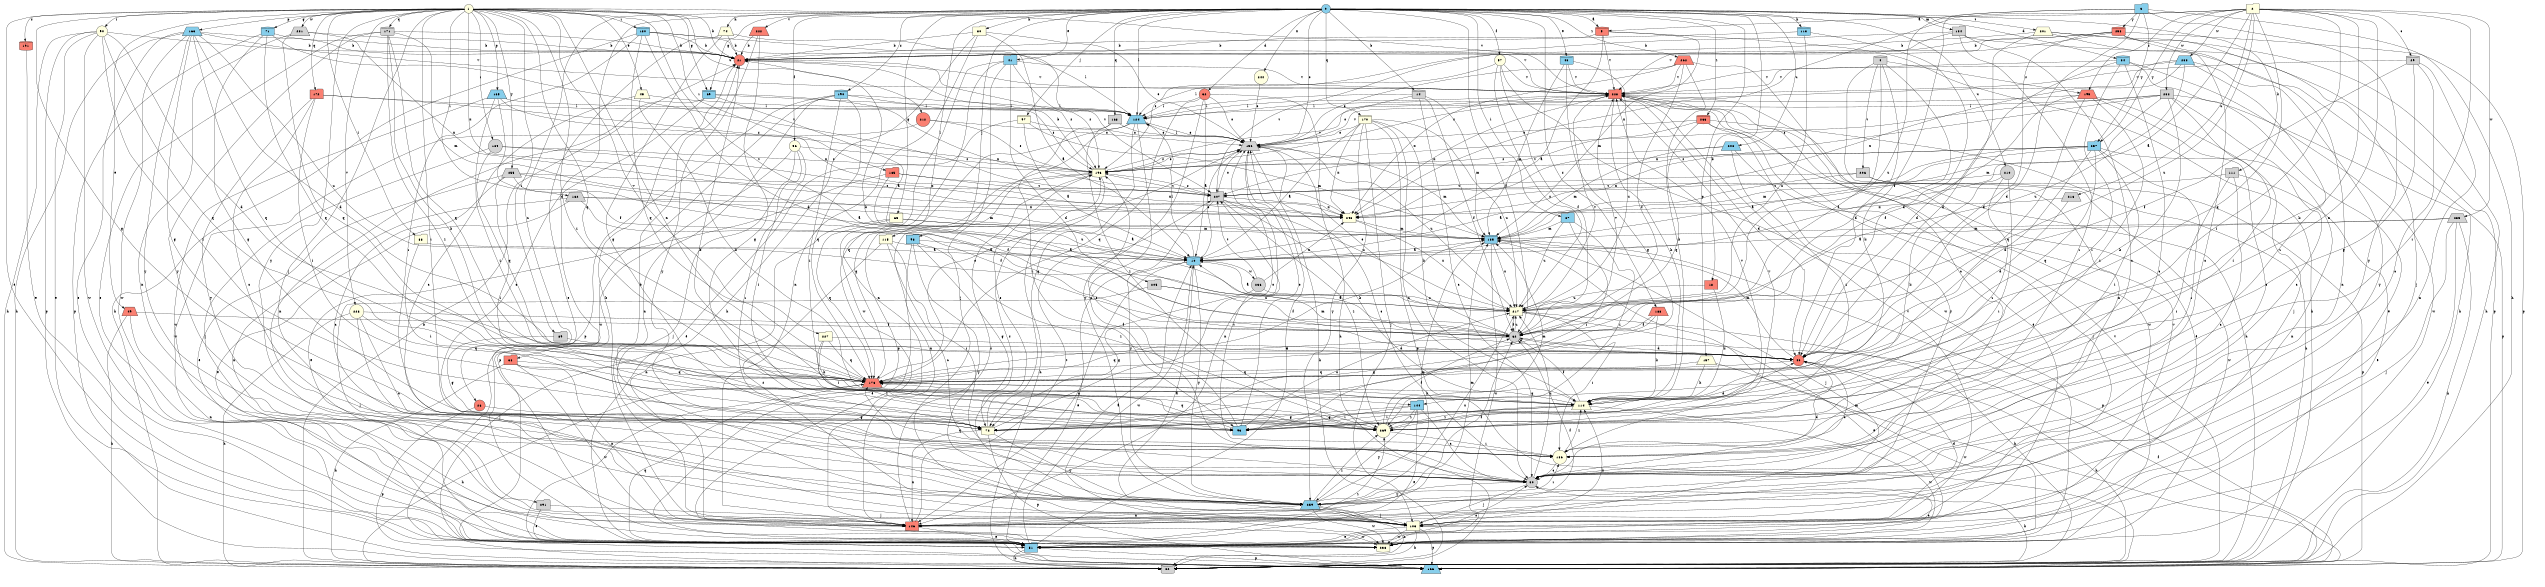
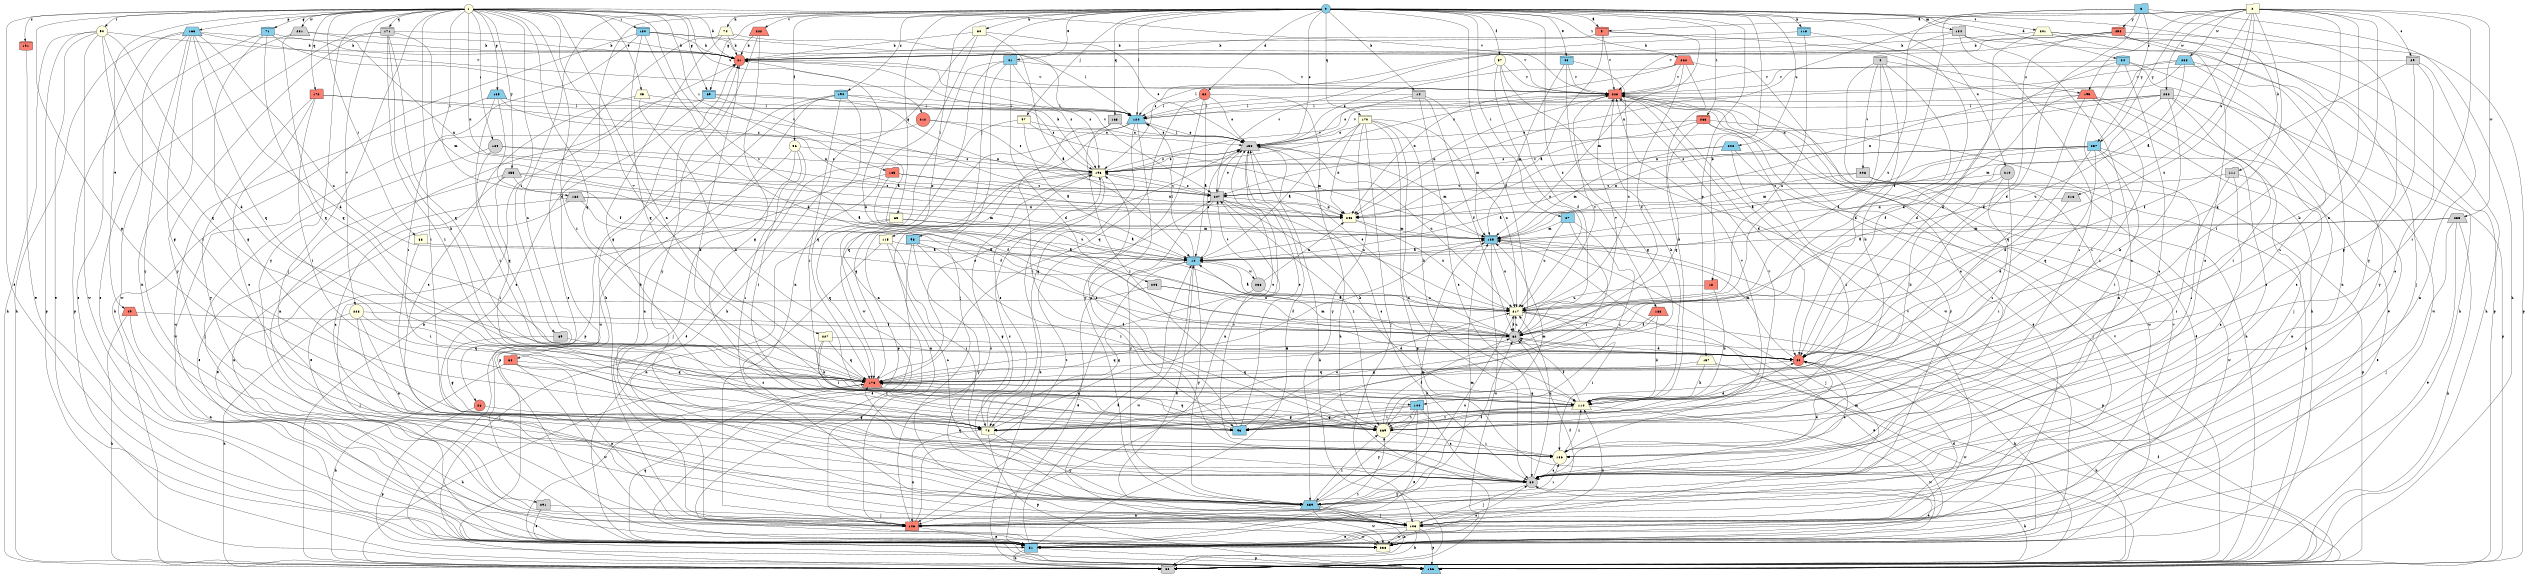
  strict digraph {
    node [fillcolor=lightyellow shape=folder style=filled]
    0 [fillcolor=skyblue shape=circle]
    5 [fillcolor=salmon shape=cylinder]
    14 [fillcolor=lightgrey shape=cylinder]
    18 [fillcolor=salmon]
    26 [fillcolor=salmon shape=circle]
    32 [fillcolor=salmon shape=circle]
    34 [fillcolor=skyblue shape=cylinder]
    38 [fillcolor=salmon]
    41 [fillcolor=skyblue]
    43 [fillcolor=skyblue shape=cylinder]
    56 [shape=circle]
    57 [shape=circle]
    62 [fillcolor=lightgrey shape=circle]
    65
    69 [fillcolor=skyblue shape=cylinder]
    74 [shape=trapezium]
    80
    87 [fillcolor=skyblue]
    97 [shape=cylinder]
    98 [fillcolor=skyblue]
    111 [fillcolor=lightgrey]
    113 [fillcolor=skyblue shape=cylinder]
    115
    124 [fillcolor=skyblue shape=trapezium]
    134 [fillcolor=lightgrey]
    156 [fillcolor=lightgrey shape=trapezium]
    157 [shape=trapezium]
    168 [fillcolor=lightgrey]
    170 [shape=cylinder]
    188 [fillcolor=salmon shape=trapezium]
    190 [fillcolor=skyblue shape=cylinder]
    201 [shape=trapezium]
    208 [fillcolor=skyblue shape=trapezium]
    210 [fillcolor=lightgrey shape=circle]
    222 [fillcolor=salmon shape=trapezium]
-   244 [shape=circle]
    262 [fillcolor=salmon shape=trapezium]
    266 [fillcolor=salmon shape=cylinder]
    21 [fillcolor=salmon shape=circle]
    228 [fillcolor=salmon]
    10 [fillcolor=skyblue shape=cylinder]
    82 [fillcolor=lightgrey shape=cylinder]
    135 [fillcolor=skyblue shape=cylinder]
    30 [fillcolor=lightgrey shape=circle]
    114 [shape=trapezium]
    217
    72 [shape=cylinder]
    166 [fillcolor=skyblue shape=trapezium]
    176 [fillcolor=salmon shape=trapezium]
    259 [fillcolor=skyblue shape=trapezium]
    51 [fillcolor=skyblue]
    93 [fillcolor=skyblue]
    40 [fillcolor=salmon shape=circle]
    238 [shape=cylinder]
    269 [shape=circle]
    146 [fillcolor=salmon]
    103
    196 [shape=cylinder]
    186 [shape=circle]
    248
    207 [fillcolor=lightgrey]
    1 [shape=circle]
    45 [shape=trapezium]
    49 [fillcolor=salmon shape=trapezium]
    71 [fillcolor=skyblue shape=cylinder]
    88
    89 [fillcolor=lightgrey]
    90 [shape=circle]
    144 [fillcolor=skyblue]
    163 [fillcolor=skyblue shape=trapezium]
    165 [fillcolor=skyblue shape=trapezium]
    171 [fillcolor=lightgrey shape=cylinder]
    172 [fillcolor=salmon]
    180 [fillcolor=skyblue shape=cylinder]
    182 [fillcolor=lightgrey shape=trapezium]
    184 [fillcolor=lightgrey shape=circle]
    185 [fillcolor=salmon]
    191 [fillcolor=salmon shape=cylinder]
    205 [fillcolor=lightgrey]
    212 [fillcolor=salmon shape=circle]
    223 [shape=circle]
    227
    231 [fillcolor=lightgrey shape=trapezium]
    n84 [fillcolor=lightgrey label=291]
    255 [fillcolor=lightgrey shape=trapezium]
    2
    29 [fillcolor=lightgrey shape=cylinder]
    195 [fillcolor=salmon shape=trapezium]
    216 [fillcolor=lightgrey shape=trapezium]
    232 [fillcolor=lightgrey]
    233 [fillcolor=skyblue shape=trapezium]
    235 [fillcolor=lightgrey shape=trapezium]
    257 [fillcolor=skyblue]
    236 [fillcolor=lightgrey shape=circle]
    3 [fillcolor=skyblue]
    258 [fillcolor=salmon shape=cylinder]
    4 [fillcolor=lightgrey shape=cylinder]
    206 [fillcolor=lightgrey]
    0 -> 5 [label=a]
    0 -> 14 [label=b]
    0 -> 18 [label=b]
    0 -> 26 [label=c]
    0 -> 32 [label=d]
    0 -> 34 [label=d]
    0 -> 38 [label=d]
    0 -> 41 [label=e]
    0 -> 43 [label=e]
    0 -> 56 [label=f]
    0 -> 57 [label=f]
    0 -> 62 [label=f]
    0 -> 65 [label=g]
    0 -> 69 [label=g]
    0 -> 74 [label=h]
    0 -> 80 [label=h]
    0 -> 87 [label=i]
    0 -> 97 [label=j]
    0 -> 98 [label=j]
    0 -> 111 [label=k]
    0 -> 113 [label=k]
    0 -> 115 [label=l]
    0 -> 124 [label=l]
    0 -> 134 [label=m]
    0 -> 156 [label=o]
    0 -> 157 [label=p]
    0 -> 168 [label=q]
    0 -> 170 [label=q]
    0 -> 188 [label=s]
    0 -> 190 [label=s]
    0 -> 201 [label=t]
    0 -> 208 [label=u]
    0 -> 210 [label=u]
    0 -> 222 [label=v]
-   0 -> 244 [label=x]
    0 -> 262 [label=z]
    0 -> 266 [label=z]
    5 -> 21 [label=b]
    5 -> 228 [label=v]
    5 -> 10 [label=a]
    5 -> 82 [label=h]
    5 -> 135 [label=m]
    14 -> 62 [label=f]
    14 -> 124 [label=l]
    14 -> 156 [label=o]
    14 -> 135 [label=m]
    14 -> 30 [label=c]
    18 -> 114 [label=k]
    18 -> 217 [label=u]
    26 -> 72 [label=g]
    26 -> 166 [label=p]
    32 -> 124 [label=l]
    32 -> 156 [label=o]
    32 -> 10 [label=a]
    32 -> 82 [label=h]
    32 -> 176 [label=q]
    32 -> 259 [label=y]
    34 -> 228 [label=v]
    34 -> 30 [label=c]
    34 -> 51 [label=e]
    34 -> 93 [label=i]
    34 -> 40 [label=d]
    34 -> 238 [label=w]
    38 -> 82 [label=h]
    38 -> 176 [label=q]
    38 -> 238 [label=w]
    38 -> 269 [label=z]
    38 -> 146 [label=n]
    41 -> 228 [label=v]
    41 -> 40 [label=d]
    41 -> 238 [label=w]
    41 -> 146 [label=n]
    41 -> 103 [label=j]
    41 -> 196 [label=s]
    43 -> 228 [label=v]
    43 -> 135 [label=m]
    43 -> 217 [label=u]
    43 -> 72 [label=g]
    56 -> 166 [label=p]
    56 -> 93 [label=i]
    56 -> 103 [label=j]
    56 -> 196 [label=s]
    56 -> 186 [label=r]
    57 -> 62 [label=f]
    57 -> 124 [label=l]
    57 -> 228 [label=v]
    57 -> 217 [label=u]
    57 -> 238 [label=w]
    62 -> 156 [label=o]
    62 -> 21 [label=b]
    62 -> 228 [label=v]
    62 -> 10 [label=a]
    62 -> 217 [label=u]
    62 -> 176 [label=q]
    62 -> 40 [label=d]
    65 -> 10 [label=a]
    65 -> 135 [label=m]
    65 -> 176 [label=q]
    65 -> 146 [label=n]
    69 -> 124 [label=l]
    69 -> 10 [label=a]
    69 -> 30 [label=c]
    69 -> 146 [label=n]
    69 -> 248 [label=x]
    74 -> 21 [label=b]
    74 -> 72 [label=g]
    74 -> 51 [label=e]
    74 -> 207 [label=t]
    80 -> 156 [label=o]
    80 -> 21 [label=b]
    80 -> 10 [label=a]
    80 -> 82 [label=h]
    80 -> 146 [label=n]
    87 -> 135 [label=m]
    87 -> 217 [label=u]
    87 -> 93 [label=i]
    87 -> 269 [label=z]
    97 -> 156 [label=o]
    97 -> 10 [label=a]
    97 -> 135 [label=m]
    97 -> 51 [label=e]
    98 -> 10 [label=a]
    98 -> 72 [label=g]
    98 -> 259 [label=y]
    98 -> 51 [label=e]
    98 -> 269 [label=z]
    111 -> 30 [label=c]
    111 -> 51 [label=e]
    111 -> 186 [label=r]
    111 -> 207 [label=t]
    113 -> 21 [label=b]
    113 -> 217 [label=u]
    113 -> 40 [label=d]
    115 -> 10 [label=a]
    115 -> 30 [label=c]
    115 -> 103 [label=s]
    115 -> 186 [label=r]
    124 -> 156 [label=o]
    124 -> 30 [label=c]
    124 -> 72 [label=g]
    124 -> 166 [label=p]
    124 -> 176 [label=q]
    134 -> 21 [label=b]
    134 -> 82 [label=h]
    134 -> 30 [label=c]
    134 -> 186 [label=r]
    134 -> 207 [label=t]
    156 -> 124 [label=l]
    156 -> 228 [label=v]
    156 -> 82 [label=h]
    156 -> 135 [label=m]
    156 -> 30 [label=c]
    156 -> 217 [label=u]
    156 -> 146 [label=n]
    156 -> 196 [label=s]
    157 -> 114 [label=k]
    157 -> 176 [label=q]
    157 -> 238 [label=w]
    168 -> 156 [label=o]
    168 -> 93 [label=i]
    168 -> 269 [label=z]
    170 -> 156 [label=o]
    170 -> 10 [label=a]
    170 -> 30 [label=c]
    170 -> 114 [label=k]
    170 -> 217 [label=u]
    170 -> 166 [label=p]
    170 -> 259 [label=y]
    170 -> 103 [label=j]
    170 -> 248 [label=x]
    188 -> 62 [label=f]
    188 -> 114 [label=k]
    188 -> 72 [label=g]
    190 -> 124 [label=l]
    190 -> 166 [label=p]
    190 -> 176 [label=q]
    190 -> 238 [label=w]
    190 -> 269 [label=z]
    190 -> 146 [label=n]
    190 -> 196 [label=s]
    201 -> 21 [label=b]
    201 -> 82 [label=h]
    201 -> 30 [label=c]
    201 -> 166 [label=p]
    201 -> 40 [label=d]
    208 -> 135 [label=m]
    208 -> 269 [label=z]
    208 -> 103 [label=j]
    208 -> 196 [label=s]
    210 -> 114 [label=k]
    210 -> 269 [label=z]
    210 -> 186 [label=r]
    210 -> 207 [label=t]
    222 -> 21 [label=b]
    222 -> 72 [label=g]
    222 -> 259 [label=y]
-   244 -> 156 [label=o]
    262 -> 62 [label=f]
    262 -> 156 [label=o]
    262 -> 228 [label=v]
    262 -> 30 [label=c]
    262 -> 114 [label=k]
    262 -> 248 [label=x]
    266 -> 156 [label=o]
    266 -> 82 [label=h]
    266 -> 176 [label=q]
    266 -> 259 [label=y]
    266 -> 51 [label=e]
    266 -> 207 [label=t]
    21 -> 228 [label=v]
    21 -> 196 [label=s]
    228 -> 124 [label=l]
    228 -> 82 [label=h]
    228 -> 114 [label=k]
    228 -> 51 [label=e]
    228 -> 40 [label=d]
    228 -> 238 [label=w]
    228 -> 248 [label=x]
    10 -> 124 [label=l]
    10 -> 156 [label=o]
    10 -> 259 [label=y]
    10 -> 51 [label=e]
    10 -> 238 [label=w]
    10 -> 146 [label=n]
    10 -> 236 [label=w]
    82 -> 21 [label=b]
    82 -> 228 [label=v]
    135 -> 10 [label=a]
    135 -> 217 [label=u]
    135 -> 166 [label=p]
    135 -> 238 [label=w]
    135 -> 103 [label=j]
    30 -> 82 [label=h]
    30 -> 217 [label=u]
    30 -> 176 [label=q]
    30 -> 259 [label=y]
    30 -> 40 [label=d]
    30 -> 103 [label=j]
    114 -> 62 [label=f]
    114 -> 72 [label=g]
    114 -> 176 [label=q]
    114 -> 93 [label=i]
    114 -> 238 [label=w]
    114 -> 269 [label=z]
    217 -> 62 [label=f]
    217 -> 228 [label=v]
    217 -> 10 [label=a]
    217 -> 82 [label=h]
    217 -> 51 [label=e]
    217 -> 186 [label=r]
    72 -> 156 [label=o]
    72 -> 166 [label=p]
    72 -> 259 [label=y]
    72 -> 40 [label=d]
    72 -> 146 [label=n]
    72 -> 196 [label=s]
    166 -> 62 [label=f]
    166 -> 135 [label=m]
    176 -> 156 [label=o]
    176 -> 82 [label=h]
    176 -> 135 [label=m]
    176 -> 114 [label=k]
    259 -> 62 [label=f]
    259 -> 21 [label=b]
    259 -> 82 [label=h]
    259 -> 135 [label=m]
    259 -> 217 [label=u]
    259 -> 238 [label=w]
    259 -> 269 [label=z]
    259 -> 146 [label=n]
    259 -> 103 [label=j]
    259 -> 196 [label=s]
    259 -> 186 [label=r]
    51 -> 156 [label=o]
    51 -> 228 [label=v]
    51 -> 10 [label=a]
    51 -> 82 [label=h]
    51 -> 30 [label=c]
    51 -> 166 [label=p]
    51 -> 176 [label=q]
    51 -> 269 [label=z]
    93 -> 156 [label=o]
    93 -> 217 [label=u]
    93 -> 176 [label=q]
    93 -> 196 [label=s]
    40 -> 82 [label=h]
    40 -> 135 [label=m]
    40 -> 30 [label=c]
    40 -> 176 [label=q]
    238 -> 30 [label=c]
    269 -> 62 [label=f]
    269 -> 21 [label=b]
    269 -> 228 [label=v]
    269 -> 135 [label=m]
    269 -> 186 [label=r]
    146 -> 62 [label=f]
    146 -> 21 [label=b]
    146 -> 135 [label=m]
    146 -> 51 [label=e]
    146 -> 238 [label=w]
    146 -> 196 [label=s]
    146 -> 207 [label=t]
    103 -> 228 [label=v]
    103 -> 10 [label=a]
    103 -> 82 [label=h]
    103 -> 114 [label=k]
    103 -> 166 [label=p]
    103 -> 51 [label=e]
    103 -> 40 [label=d]
    103 -> 238 [label=w]
    196 -> 156 [label=o]
    196 -> 21 [label=b]
    196 -> 228 [label=v]
    196 -> 82 [label=h]
    196 -> 176 [label=q]
    196 -> 146 [label=n]
    196 -> 207 [label=t]
    186 -> 228 [label=v]
    186 -> 30 [label=c]
    186 -> 114 [label=z]
    186 -> 207 [label=t]
    248 -> 135 [label=m]
    248 -> 217 [label=u]
    207 -> 156 [label=o]
    207 -> 114 [label=k]
    207 -> 217 [label=u]
    207 -> 259 [label=y]
    207 -> 269 [label=z]
    207 -> 196 [label=s]
    207 -> 248 [label=x]
    1 -> 69 [label=g]
    1 -> 21 [label=b]
    1 -> 228 [label=v]
    1 -> 72 [label=g]
    1 -> 176 [label=q]
    1 -> 51 [label=e]
    1 -> 269 [label=z]
    1 -> 103 [label=j]
    1 -> 186 [label=r]
    1 -> 248 [label=x]
    1 -> 45 [label=e]
    1 -> 49 [label=e]
    1 -> 71 [label=g]
    1 -> 88 [label=i]
    1 -> 89 [label=i]
    1 -> 90 [label=i]
    1 -> 144 [label=n]
    1 -> 163 [label=p]
    1 -> 165 [label=p]
    1 -> 171 [label=q]
    1 -> 172 [label=q]
    1 -> 180 [label=r]
    1 -> 182 [label=r]
    1 -> 184 [label=r]
    1 -> 185 [label=r]
    1 -> 191 [label=s]
    1 -> 205 [label=t]
    1 -> 212 [label=u]
    1 -> 223 [label=v]
    1 -> 227 [label=v]
    1 -> 231 [label=w]
    1 -> n84 [label=y]
    1 -> 255 [label=y]
    45 -> 124 [label=l]
    45 -> 30 [label=c]
    45 -> 114 [label=k]
    49 -> 62 [label=f]
    49 -> 82 [label=h]
    49 -> 146 [label=n]
    71 -> 21 [label=b]
    71 -> 72 [label=g]
    71 -> 166 [label=p]
    71 -> 176 [label=q]
    71 -> 207 [label=t]
    88 -> 10 [label=a]
    88 -> 93 [label=i]
    89 -> 72 [label=g]
    89 -> 40 [label=d]
    90 -> 21 [label=b]
    90 -> 82 [label=h]
    90 -> 166 [label=p]
    90 -> 176 [label=q]
    90 -> 51 [label=e]
    90 -> 40 [label=d]
    90 -> 238 [label=w]
    90 -> 269 [label=z]
    144 -> 30 [label=c]
    144 -> 72 [label=g]
    144 -> 259 [label=y]
    144 -> 51 [label=e]
    144 -> 93 [label=i]
    144 -> 269 [label=z]
    163 -> 21 [label=b]
    163 -> 228 [label=v]
    163 -> 82 [label=h]
    163 -> 217 [label=u]
    163 -> 72 [label=g]
    163 -> 176 [label=q]
    163 -> 259 [label=y]
    163 -> 51 [label=e]
    163 -> 40 [label=d]
    163 -> 238 [label=w]
    165 -> 62 [label=f]
    165 -> 124 [label=l]
    165 -> 238 [label=w]
    165 -> 269 [label=z]
    165 -> 248 [label=x]
    171 -> 21 [label=b]
    171 -> 135 [label=m]
    171 -> 114 [label=k]
    171 -> 176 [label=q]
    171 -> 259 [label=y]
    171 -> 51 [label=e]
    171 -> 269 [label=z]
    172 -> 124 [label=l]
    172 -> 30 [label=c]
    172 -> 259 [label=y]
    172 -> 93 [label=i]
    172 -> 196 [label=s]
    180 -> 124 [label=l]
    180 -> 21 [label=b]
    180 -> 228 [label=v]
    180 -> 82 [label=h]
    180 -> 176 [label=q]
    180 -> 40 [label=d]
    180 -> 186 [label=r]
    182 -> 62 [label=f]
    182 -> 135 [label=m]
    182 -> 51 [label=e]
    182 -> 146 [label=n]
    182 -> 248 [label=x]
    184 -> 176 [label=q]
    184 -> 103 [label=j]
    184 -> 196 [label=s]
    184 -> 248 [label=x]
    185 -> 217 [label=u]
    185 -> 51 [label=e]
    185 -> 248 [label=x]
    185 -> 207 [label=t]
    191 -> 51 [label=e]
    205 -> 62 [label=f]
    205 -> 217 [label=u]
    205 -> 103 [label=j]
    212 -> 156 [label=o]
    212 -> 238 [label=w]
    212 -> 196 [label=s]
    223 -> 62 [label=f]
    223 -> 82 [label=h]
    223 -> 30 [label=c]
    223 -> 176 [label=q]
    223 -> 103 [label=j]
    227 -> 114 [label=k]
    227 -> 176 [label=q]
    227 -> 93 [label=i]
    227 -> 40 [label=d]
    231 -> 21 [label=b]
    231 -> 176 [label=q]
    231 -> 146 [label=n]
    231 -> 248 [label=x]
    n84 -> 51 [label=e]
    n84 -> 103 [label=j]
    255 -> 62 [label=f]
    255 -> 10 [label=a]
    255 -> 30 [label=c]
    255 -> 51 [label=e]
    255 -> 93 [label=i]
    255 -> 207 [label=t]
    2 -> 5 [label=a]
    2 -> 10 [label=a]
    2 -> 114 [label=k]
    2 -> 217 [label=u]
    2 -> 176 [label=q]
    2 -> 93 [label=i]
    2 -> 186 [label=r]
    2 -> 248 [label=x]
    2 -> 144 [label=n]
    2 -> 29 [label=c]
    2 -> 195 [label=s]
    2 -> 216 [label=u]
    2 -> 232 [label=w]
    2 -> 233 [label=w]
    2 -> 235 [label=w]
    2 -> 257 [label=y]
    29 -> 62 [label=f]
    29 -> 228 [label=v]
    29 -> 30 [label=c]
    29 -> 72 [label=g]
    29 -> 146 [label=n]
    195 -> 62 [label=f]
    195 -> 124 [label=l]
    195 -> 30 [label=c]
    195 -> 176 [label=q]
    195 -> 269 [label=z]
    195 -> 103 [label=j]
    216 -> 40 [label=d]
    216 -> 248 [label=x]
    232 -> 124 [label=l]
    232 -> 135 [label=m]
    232 -> 30 [label=c]
    232 -> 114 [label=k]
    232 -> 166 [label=p]
    232 -> 93 [label=i]
-   232 -> 196 [label=s]
+   232 -> 196 [label=x]
    232 -> 248 [label=x]
    233 -> 228 [label=v]
    233 -> 217 [label=u]
    233 -> 259 [label=y]
    233 -> 269 [label=z]
    233 -> 196 [label=s]
    233 -> 248 [label=x]
    235 -> 10 [label=a]
    235 -> 82 [label=h]
    235 -> 135 [label=m]
    235 -> 51 [label=e]
    235 -> 103 [label=j]
    257 -> 10 [label=a]
    257 -> 135 [label=m]
    257 -> 176 [label=q]
    257 -> 93 [label=i]
    257 -> 40 [label=d]
    257 -> 146 [label=n]
    257 -> 196 [label=s]
    257 -> 186 [label=r]
    257 -> 248 [label=x]
    236 -> 217 [label=u]
    236 -> 72 [label=g]
    236 -> 248 [label=x]
    236 -> 207 [label=t]
    3 -> 62 [label=f]
    3 -> 82 [label=h]
    3 -> 217 [label=u]
    3 -> 259 [label=y]
    3 -> 40 [label=d]
    3 -> 257 [label=y]
    3 -> 258 [label=y]
    258 -> 21 [label=b]
    258 -> 228 [label=v]
    258 -> 166 [label=p]
    258 -> 40 [label=d]
    258 -> 146 [label=n]
    258 -> 103 [label=j]
    258 -> 196 [label=s]
    4 -> 62 [label=f]
    4 -> 114 [label=k]
    4 -> 40 [label=d]
    4 -> 146 [label=n]
    4 -> 195 [label=s]
    4 -> 206 [label=t]
    206 -> 10 [label=a]
    206 -> 166 [label=p]
    206 -> 238 [label=w]
    206 -> 207 [label=t]
  }
